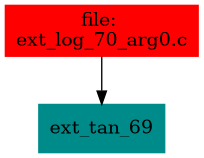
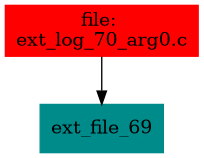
  digraph {
    node [shape=box style=filled]
    n1 [color=red label="file: \next_log_70_arg0.c"]
-   n2 [color=cyan4 label=ext_tan_69]
+   n2 [color=cyan4 label=ext_file_69]
    n1 -> n2
  }
